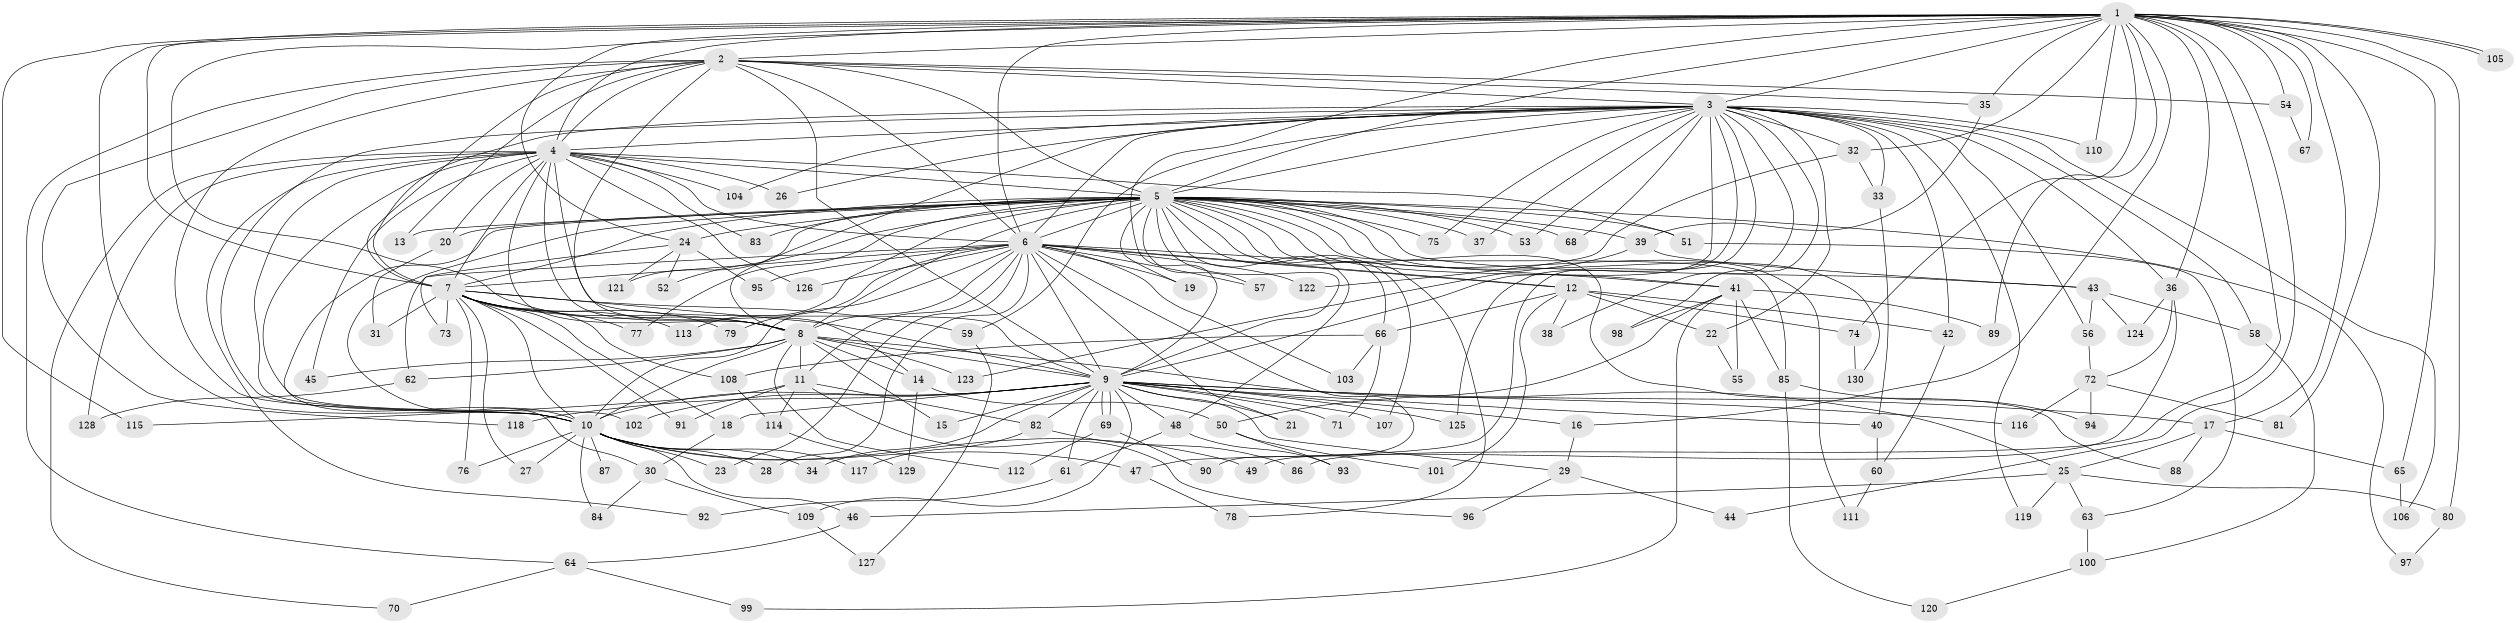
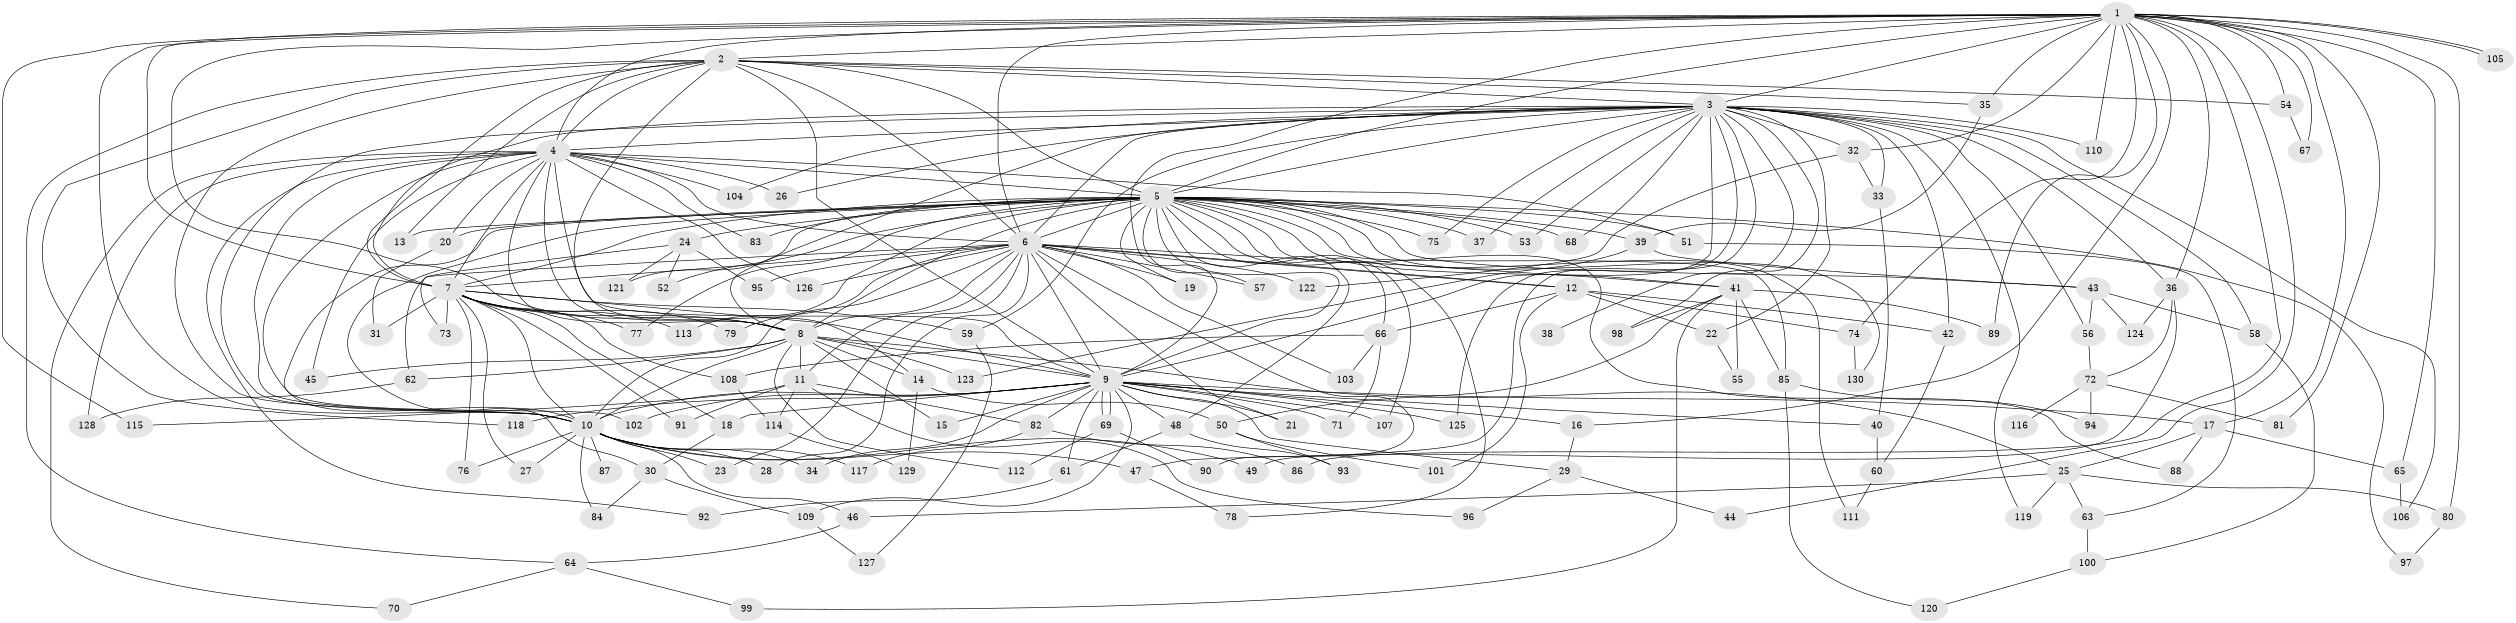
  graph {
    node [color=gray90 style=filled]
    1
    2
    3
    4
    5
    6
    7
    8
    9
    10
    16
    17
    24
    32
    35
    36
    44
    54
    65
    67
    74
    80
    81
    86
    89
    105
    110
    115
    13
    64
    118
    22
    26
    33
    37
    38
    42
    47
    53
    56
    58
    59
    68
    75
    98
    104
    106
    119
    125
    14
    20
    45
    51
    70
    83
    92
    102
    126
    128
    19
    30
    39
    41
    43
    48
    52
    57
    66
    77
    78
    85
    88
    97
    107
    111
    113
    121
    130
    11
    12
    21
    23
    28
    62
    79
    90
    95
    103
    122
    18
    27
    31
    73
    76
    91
    108
    15
    25
    112
    123
    29
    34
    40
    61
    69
    71
    82
    109
    116
    87
    46
    49
    84
    117
    72
    124
    99
    55
    60
    100
    127
    50
    129
    63
    93
    94
    120
    96
    114
    101
    1 -- 2
    1 -- 3
    1 -- 4
    1 -- 5
    1 -- 6
    1 -- 7
    1 -- 8
    1 -- 9
    1 -- 10
    1 -- 16
    1 -- 17
-   1 -- 24
    1 -- 32
    1 -- 35
    1 -- 36
    1 -- 44
    1 -- 54
    1 -- 65
    1 -- 67
    1 -- 74
    1 -- 80
    1 -- 81
    1 -- 86
    1 -- 89
    1 -- 105
    1 -- 105
    1 -- 110
    1 -- 115
    2 -- 3
    2 -- 4
    2 -- 5
    2 -- 6
    2 -- 7
    2 -- 8
    2 -- 9
    2 -- 10
    2 -- 35
    2 -- 54
    2 -- 13
    2 -- 64
    2 -- 118
    3 -- 4
    3 -- 5
    3 -- 6
    3 -- 7
    3 -- 8
    3 -- 9
    3 -- 10
    3 -- 32
    3 -- 36
    3 -- 110
    3 -- 22
    3 -- 26
    3 -- 33
    3 -- 37
    3 -- 38
    3 -- 42
    3 -- 47
    3 -- 53
    3 -- 56
    3 -- 58
    3 -- 59
    3 -- 68
    3 -- 75
    3 -- 98
    3 -- 104
    3 -- 106
    3 -- 119
    3 -- 125
    4 -- 5
    4 -- 6
    4 -- 7
    4 -- 8
    4 -- 9
    4 -- 10
    4 -- 26
    4 -- 104
    4 -- 14
    4 -- 20
    4 -- 45
    4 -- 51
    4 -- 70
    4 -- 83
    4 -- 92
    4 -- 102
    4 -- 126
    4 -- 128
    5 -- 6
    5 -- 7
    5 -- 8
    5 -- 9
    5 -- 10
    5 -- 24
    5 -- 13
    5 -- 37
    5 -- 53
    5 -- 68
    5 -- 75
    5 -- 20
    5 -- 51
    5 -- 83
    5 -- 19
    5 -- 30
    5 -- 39
    5 -- 41
    5 -- 43
    5 -- 48
    5 -- 52
    5 -- 57
    5 -- 66
    5 -- 77
    5 -- 78
    5 -- 85
    5 -- 88
    5 -- 97
    5 -- 107
    5 -- 111
    5 -- 113
    5 -- 121
    5 -- 130
    6 -- 7
    6 -- 8
    6 -- 9
    6 -- 10
    6 -- 126
    6 -- 19
    6 -- 41
    6 -- 57
    6 -- 11
    6 -- 12
    6 -- 12
    6 -- 21
    6 -- 23
    6 -- 28
    6 -- 62
    6 -- 79
    6 -- 90
    6 -- 95
    6 -- 103
    6 -- 122
    7 -- 8
    7 -- 9
    7 -- 10
    7 -- 59
    7 -- 77
    7 -- 113
    7 -- 79
    7 -- 18
    7 -- 27
    7 -- 31
    7 -- 73
    7 -- 76
    7 -- 91
    7 -- 108
    8 -- 9
    8 -- 10
    8 -- 14
    8 -- 45
    8 -- 11
    8 -- 62
    8 -- 15
    8 -- 25
    8 -- 112
    8 -- 123
    9 -- 10
    9 -- 16
    9 -- 17
    9 -- 118
    9 -- 125
    9 -- 102
    9 -- 48
    9 -- 107
    9 -- 21
    9 -- 18
    9 -- 15
    9 -- 29
    9 -- 34
    9 -- 40
    9 -- 61
    9 -- 69
    9 -- 69
    9 -- 71
    9 -- 82
    9 -- 109
-   9 -- 116
    10 -- 47
    10 -- 23
    10 -- 28
    10 -- 27
    10 -- 76
    10 -- 34
    10 -- 87
    10 -- 46
    10 -- 49
    10 -- 84
    10 -- 117
    16 -- 29
    17 -- 65
    17 -- 88
    17 -- 25
    24 -- 52
    24 -- 121
    24 -- 95
    24 -- 73
    32 -- 33
    32 -- 122
    35 -- 39
    36 -- 49
    36 -- 72
    36 -- 124
    54 -- 67
    65 -- 106
    74 -- 130
    80 -- 97
    64 -- 70
    64 -- 99
    22 -- 55
    33 -- 40
    42 -- 60
    47 -- 78
    56 -- 72
    58 -- 100
    59 -- 127
    14 -- 50
    14 -- 129
    20 -- 31
    51 -- 63
    30 -- 109
    30 -- 84
    39 -- 43
    39 -- 123
    41 -- 89
    41 -- 98
    41 -- 85
    41 -- 99
    41 -- 55
    41 -- 50
    43 -- 56
    43 -- 58
    43 -- 124
    48 -- 61
    48 -- 93
    66 -- 103
    66 -- 108
    66 -- 71
    85 -- 94
    85 -- 120
    11 -- 115
    11 -- 91
    11 -- 82
    11 -- 96
    11 -- 114
    12 -- 74
    12 -- 22
-   12 -- 38
    12 -- 42
    12 -- 66
    12 -- 101
    62 -- 128
    18 -- 30
    108 -- 114
    25 -- 80
    25 -- 119
    25 -- 46
    25 -- 63
    29 -- 44
    29 -- 96
    40 -- 60
    61 -- 92
    69 -- 90
    69 -- 112
    82 -- 86
    82 -- 117
    109 -- 127
    46 -- 64
    72 -- 81
    72 -- 116
    72 -- 94
    60 -- 111
    100 -- 120
    50 -- 93
    50 -- 101
    63 -- 100
    114 -- 129
  }
